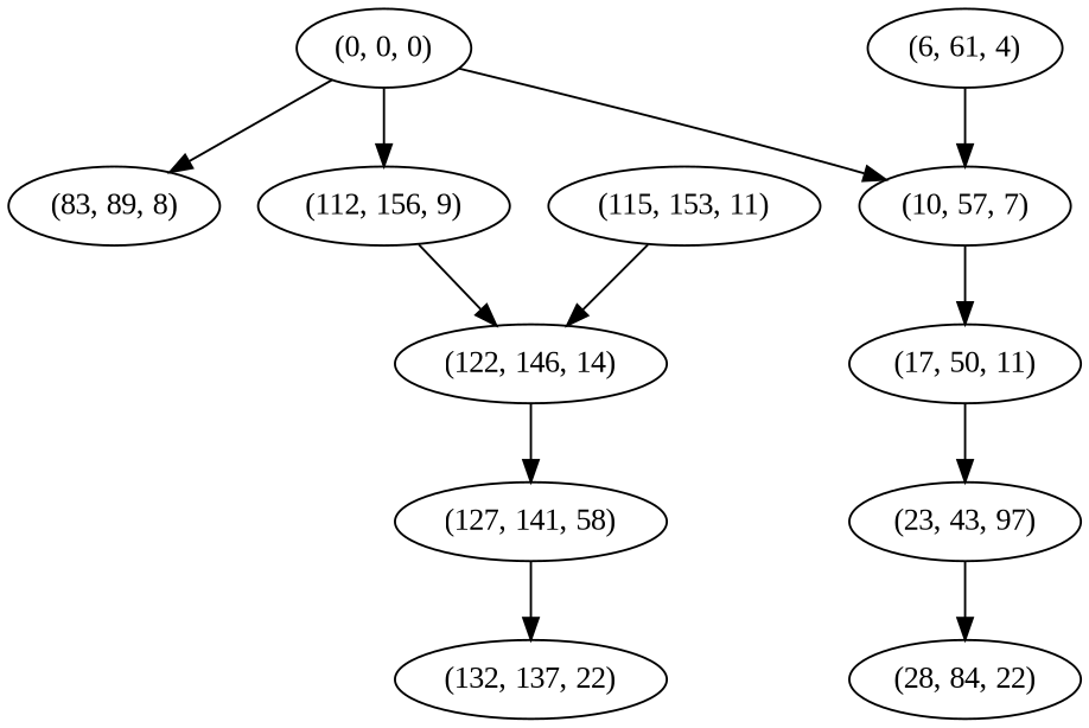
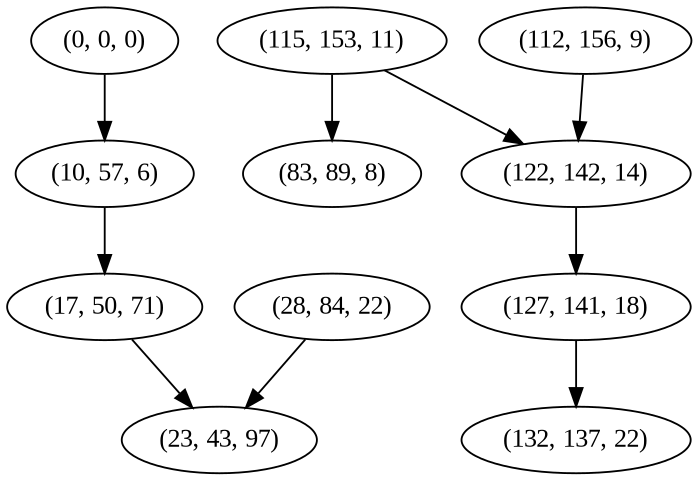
  digraph {
    fontname="Liberation Serif"
    node [fontname="Liberation Serif"]
    edge [fontname="Liberation Serif"]
    "(0, 0, 0)"
    "(83, 89, 8)"
    "(112, 156, 9)"
-   "(10, 57, 7)"
-   "(6, 61, 4)"
-   "(122, 146, 14)"
-   "(17, 50, 11)"
+   "(10, 57, 7)" [label="(10, 57, 6)"]
+   "(122, 146, 14)" [label="(122, 142, 14)"]
+   "(17, 50, 11)" [label="(17, 50, 71)"]
    n8 [label="(23, 43, 97)"]
    n9 [label="(28, 84, 22)"]
    "(115, 153, 11)"
-   "(127, 141, 18)" [label="(127, 141, 58)"]
+   "(127, 141, 18)"
    n12 [label="(132, 137, 22)"]
-   "(0, 0, 0)" -> "(83, 89, 8)"
-   "(0, 0, 0)" -> "(112, 156, 9)"
+   "(115, 153, 11)" -> "(83, 89, 8)"
    "(0, 0, 0)" -> "(10, 57, 7)"
    "(112, 156, 9)" -> "(122, 146, 14)"
    "(10, 57, 7)" -> "(17, 50, 11)"
-   "(6, 61, 4)" -> "(10, 57, 7)"
    "(122, 146, 14)" -> "(127, 141, 18)"
    "(17, 50, 11)" -> n8
-   n8 -> n9
+   n9 -> n8
    "(115, 153, 11)" -> "(122, 146, 14)"
    "(127, 141, 18)" -> n12
  }
